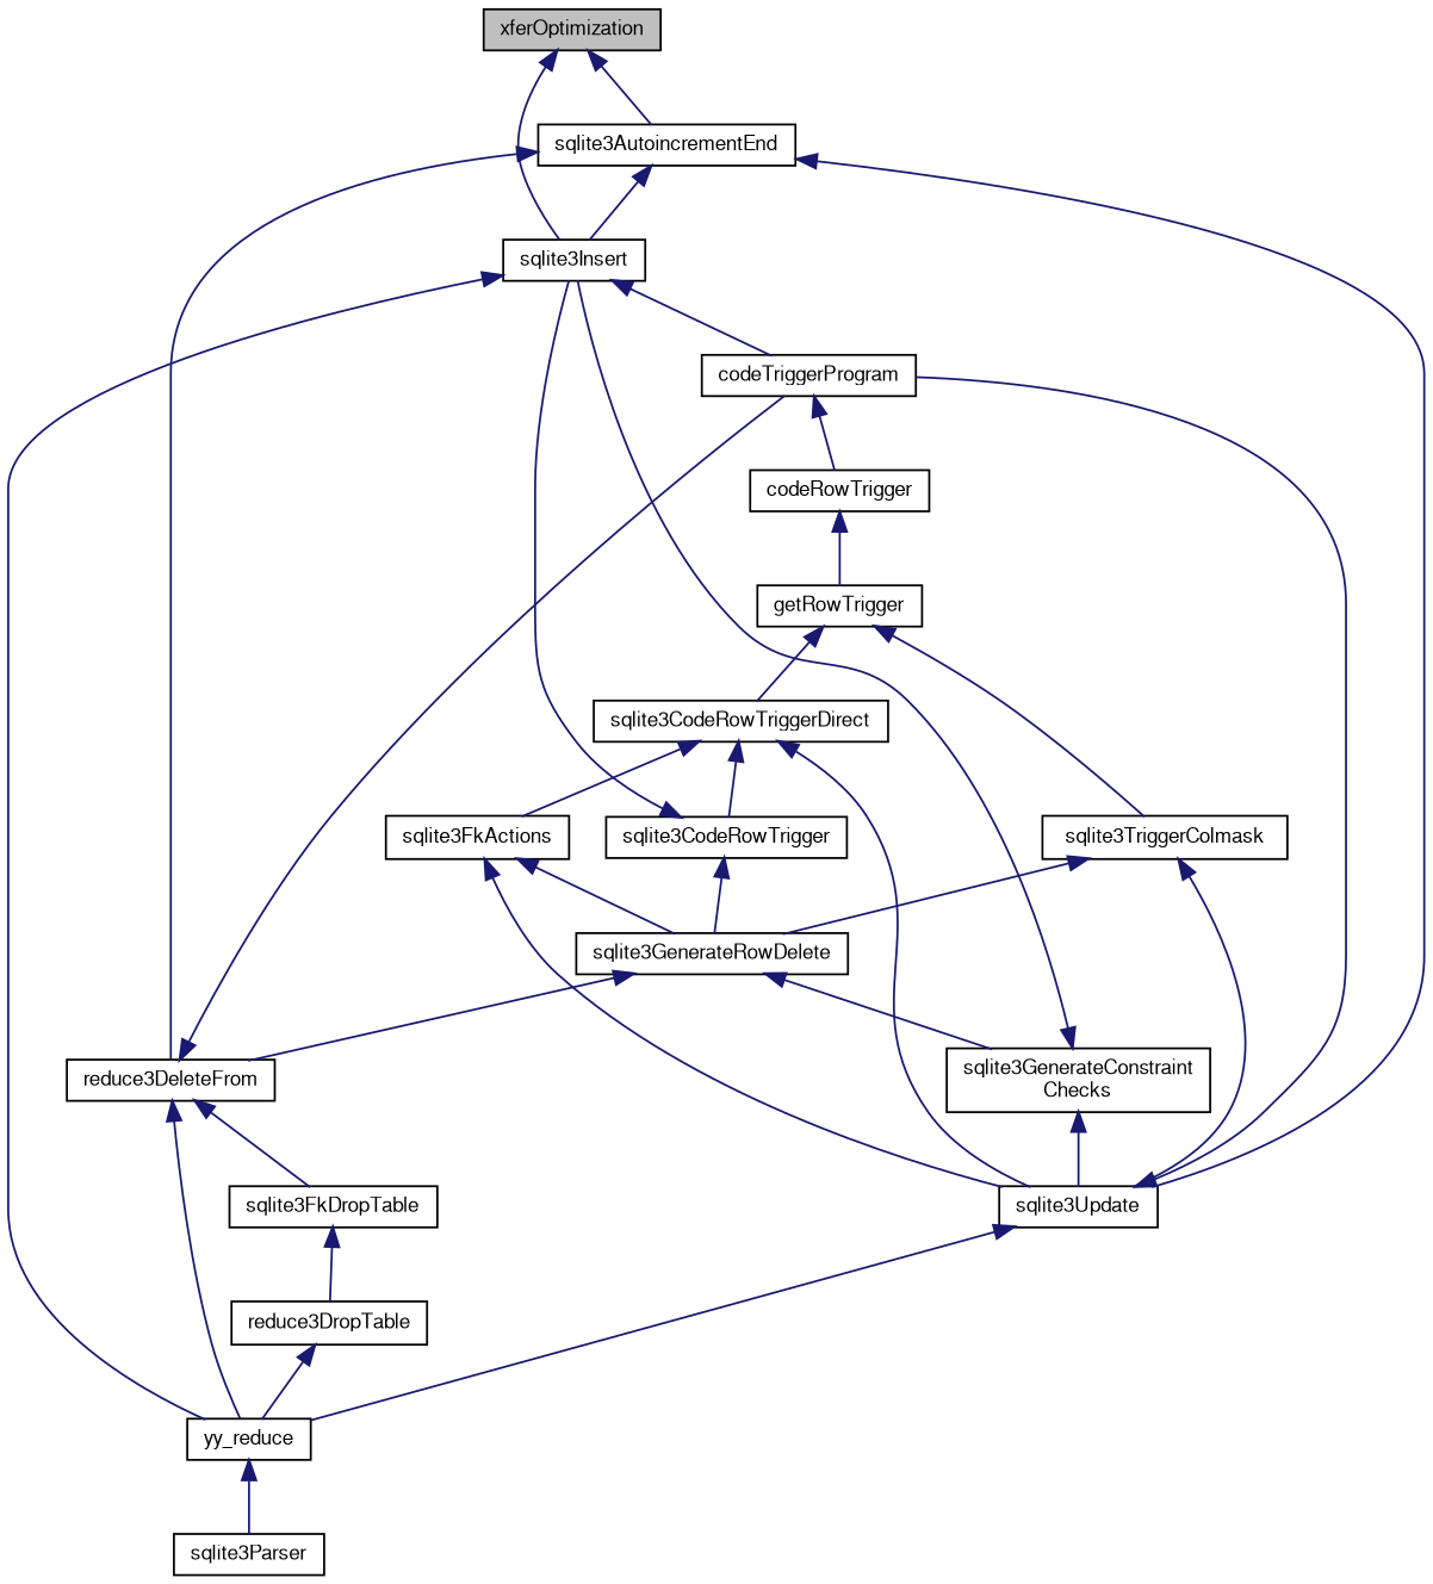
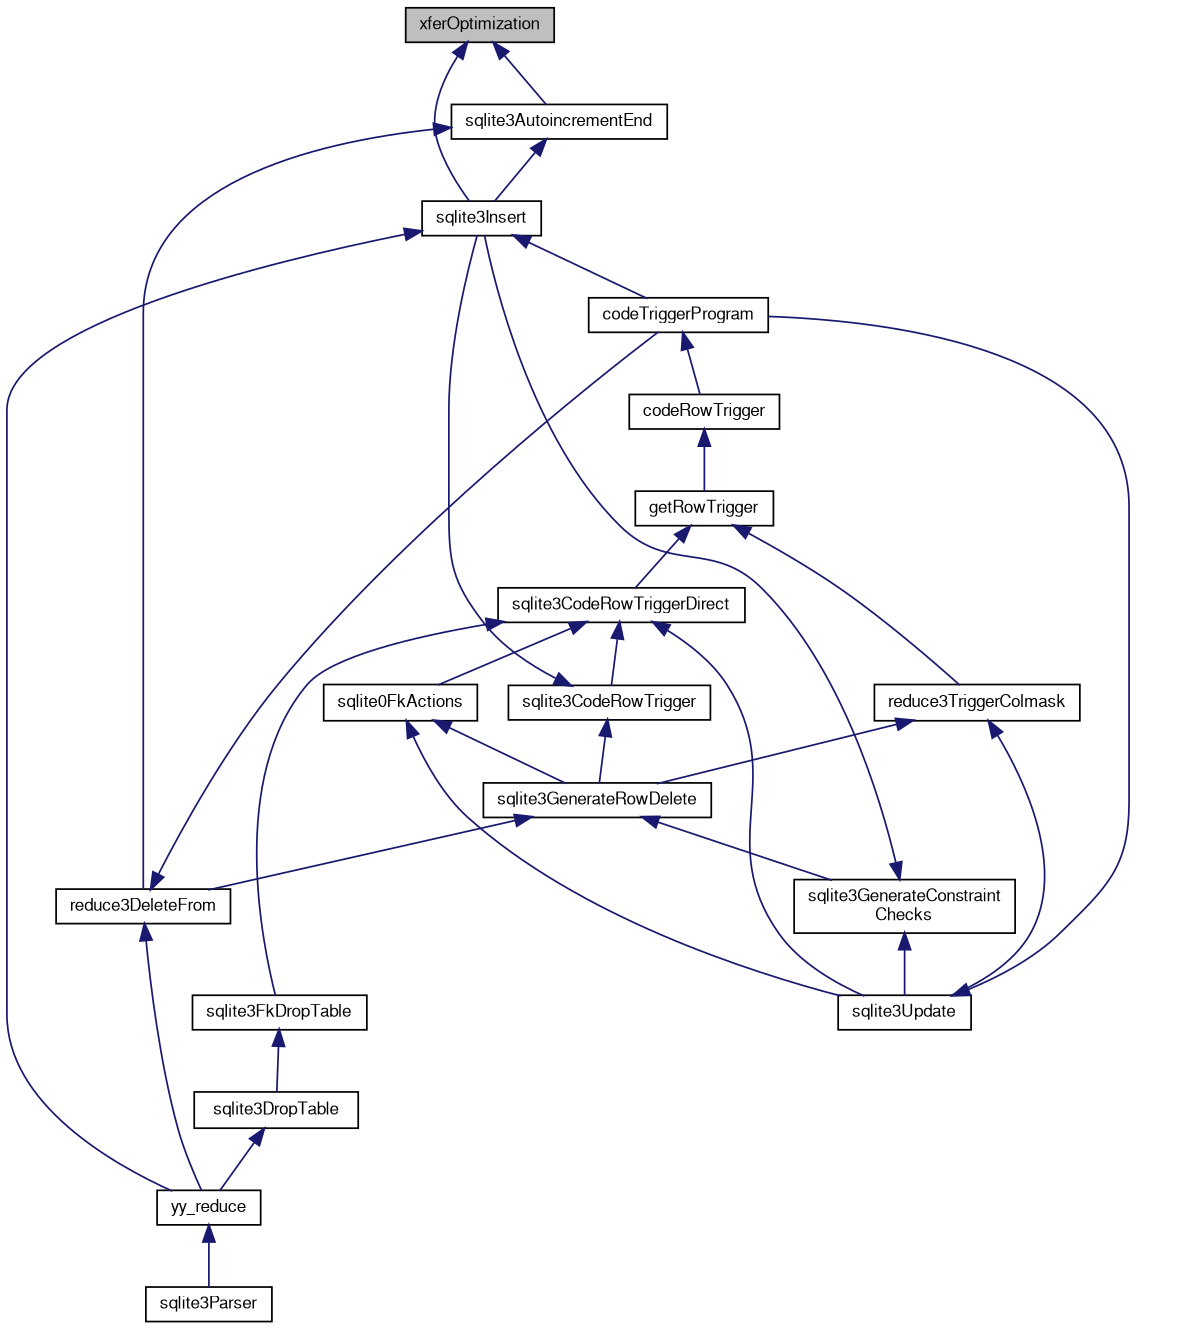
  digraph {
    rankdir=TB
    node [color=black fillcolor=white fontname=FreeSans fontsize=10 shape=record style=filled]
    edge [color=midnightblue dir=back fontname=FreeSans fontsize=10 labelfontname=FreeSans labelfontsize=10 style=solid]
    n1 [fillcolor=grey75 fontcolor=black height=0.2 label=xferOptimization width=0.4]
    n2 [height=0.2 label=sqlite3AutoincrementEnd width=0.4]
    n3 [height=0.2 label=sqlite3Insert width=0.4]
    n4 [height=0.2 label=reduce3DeleteFrom width=0.4]
    n5 [height=0.2 label=sqlite3Update width=0.4]
    n6 [height=0.2 label=yy_reduce width=0.4]
    n7 [height=0.2 label=codeTriggerProgram width=0.4]
    n8 [height=0.2 label=sqlite3FkDropTable width=0.4]
-   n9 [height=0.2 label=reduce3DropTable width=0.4]
+   n9 [height=0.2 label=sqlite3DropTable width=0.4]
    n10 [height=0.2 label=sqlite3Parser width=0.4]
    n11 [height=0.2 label=codeRowTrigger width=0.4]
    n12 [height=0.2 label=getRowTrigger width=0.4]
    n13 [height=0.2 label=sqlite3CodeRowTriggerDirect width=0.4]
-   n14 [height=0.2 label=sqlite3TriggerColmask width=0.4]
-   n15 [height=0.2 label=sqlite3FkActions width=0.4]
+   n14 [height=0.2 label=reduce3TriggerColmask width=0.4]
+   n15 [height=0.2 label=sqlite0FkActions width=0.4]
    n16 [height=0.2 label=sqlite3CodeRowTrigger width=0.4]
    n17 [height=0.2 label=sqlite3GenerateRowDelete width=0.4]
    n18 [height=0.2 label="sqlite3GenerateConstraint\lChecks" width=0.4]
    n1 -> n2
    n1 -> n3
    n2 -> n3
    n2 -> n4
-   n2 -> n5
    n3 -> n6
    n3 -> n7
    n4 -> n6
    n4 -> n7
-   n4 -> n8
-   n5 -> n6
+   n13 -> n8
    n5 -> n7
    n6 -> n10
    n7 -> n11
    n8 -> n9
    n9 -> n6
    n11 -> n12
    n12 -> n13
    n12 -> n14
    n13 -> n5
    n13 -> n15
    n13 -> n16
    n14 -> n5
    n14 -> n17
    n15 -> n5
    n15 -> n17
    n16 -> n3
    n16 -> n17
    n17 -> n4
    n17 -> n18
    n18 -> n3
    n18 -> n5
  }
